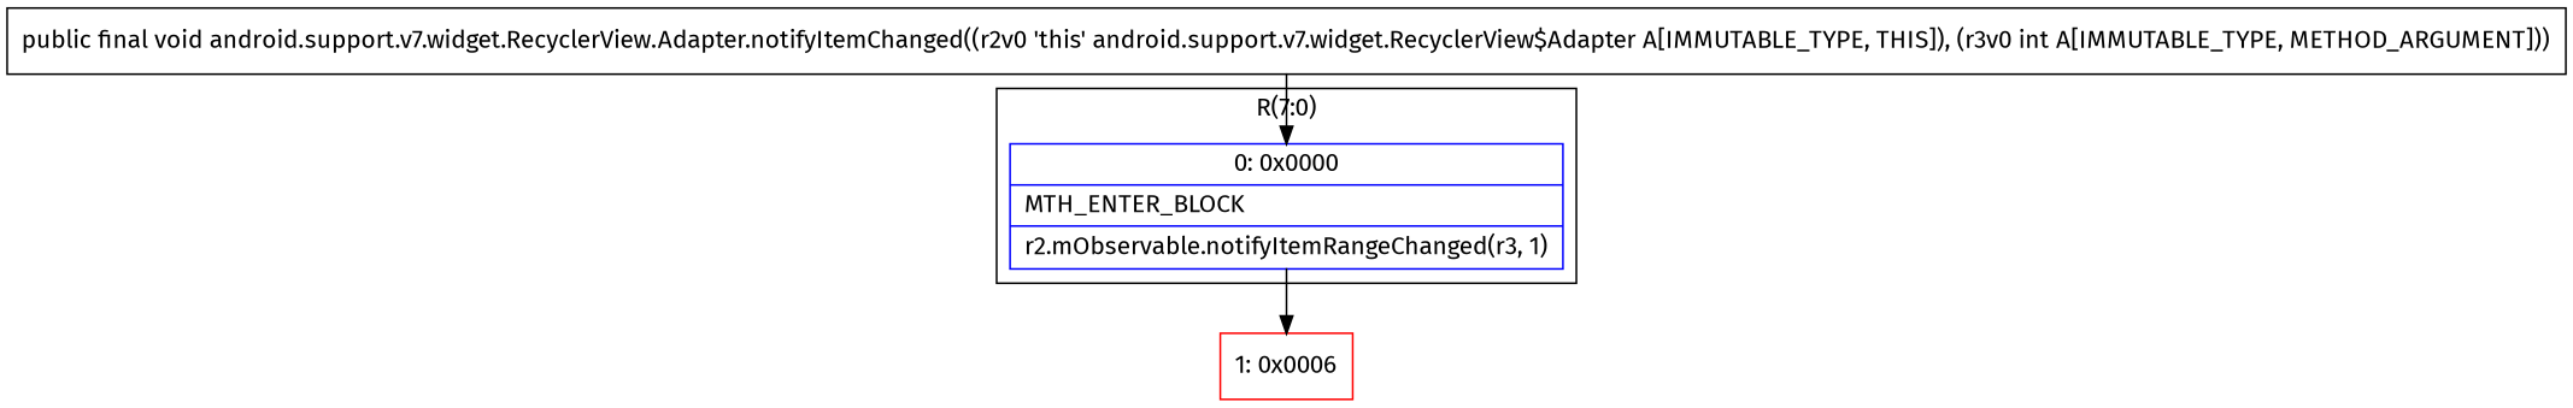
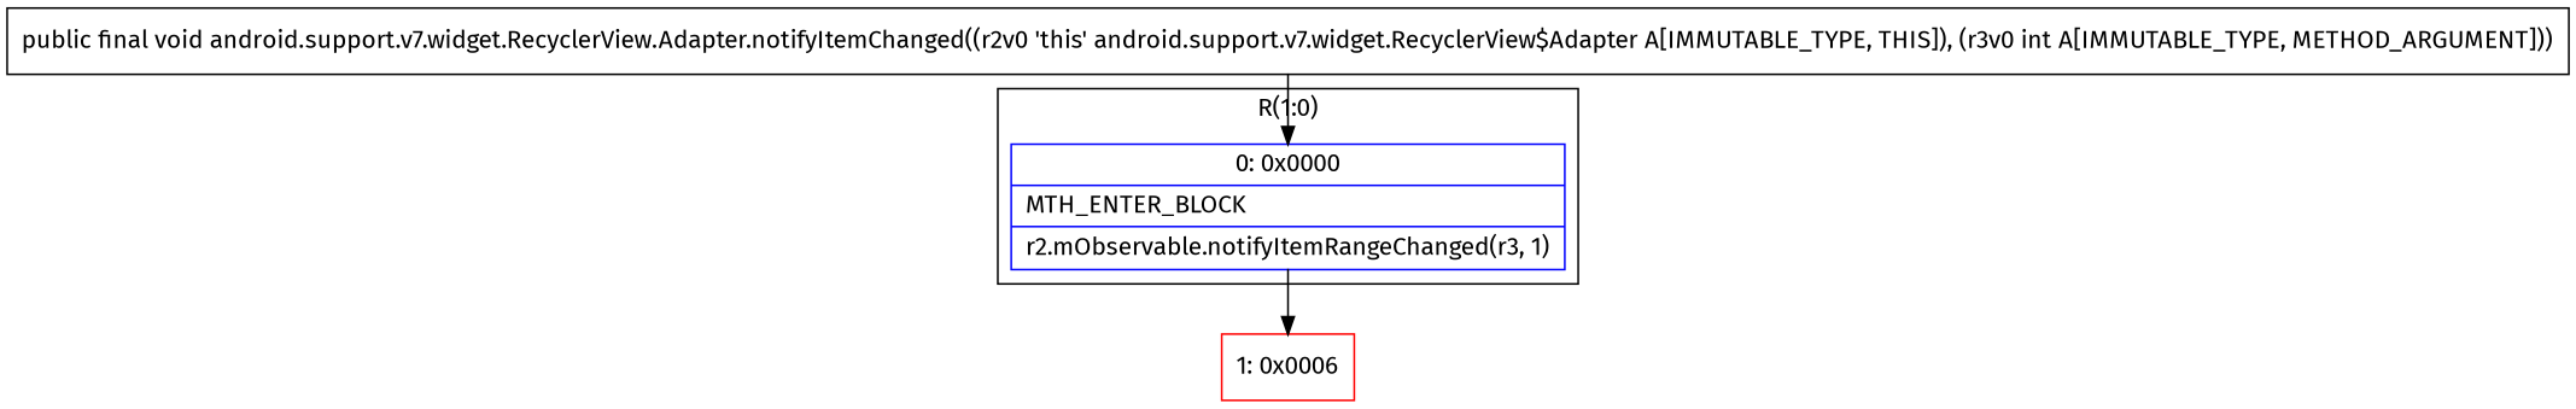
  digraph {
    fontname="Fira Sans"
    node [shape=record fontname="Fira Sans"]
    edge [fontname="Fira Sans"]
    n1 [color=blue label="{0\:\ 0x0000|MTH_ENTER_BLOCK\l|r2.mObservable.notifyItemRangeChanged(r3, 1)\l}"]
    n2 [color=red label="{1\:\ 0x0006}"]
    n3 [label="{public final void android.support.v7.widget.RecyclerView.Adapter.notifyItemChanged((r2v0 'this' android.support.v7.widget.RecyclerView$Adapter A[IMMUTABLE_TYPE, THIS]), (r3v0 int A[IMMUTABLE_TYPE, METHOD_ARGUMENT])) }"]
    subgraph cluster_1 {
-     label="R(7:0)"
+     label="R(1:0)"
      n1
    }
    n1 -> n2
    n3 -> n1
  }
